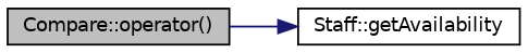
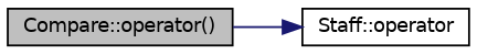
  digraph {
    rankdir=LR
    node [color=black fontname=Helvetica fontsize=10 shape=record style=filled]
    n1 [fillcolor=grey75 fontcolor=black height=0.2 label="Compare::operator()" width=0.4]
-   n2 [fillcolor=white height=0.2 label="Staff::getAvailability" width=0.4]
+   n2 [fillcolor=white height=0.2 label="Staff::operator" width=0.4]
    n1 -> n2 [color=midnightblue fontname=Helvetica fontsize=10 labelfontname=Helvetica labelfontsize=10 style=solid]
  }
